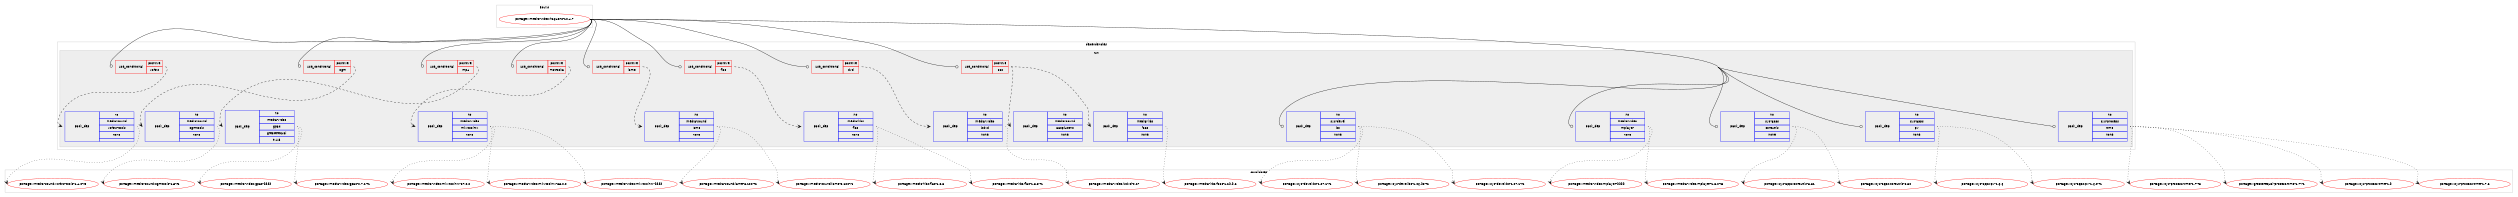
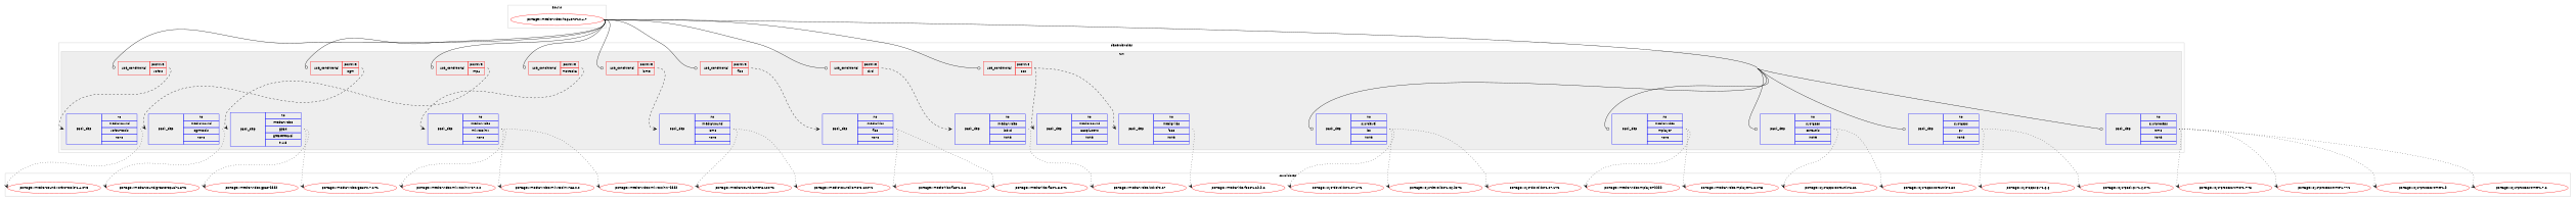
  digraph {
    compound=true
    concentrate=true
    fontname=Helvetica
    fontsize=10
    newrank=true
    rankdir=TB
    ranksep=1.5
    node [color=red fontname=Helvetica fontsize=10]
    edge [arrowhead=vee headport=w style=dotted tailport=e weight=100]
    n1 [label="portage://media-video/h264enc-10.4.7" width=4]
    n2 [color=blue label=<<TABLE BORDER="0" CELLBORDER="1" CELLSPACING="0" CELLPADDING="4" WIDTH="220"><TR><TD ROWSPAN="6" CELLPADDING="30">pack_dep</TD></TR><TR><TD WIDTH="110">no</TD></TR><TR><TD>media-libs</TD></TR><TR><TD>faac</TD></TR><TR><TD>none</TD></TR><TR><TD></TD></TR></TABLE>> shape=none]
    n3 [color=blue label=<<TABLE BORDER="0" CELLBORDER="1" CELLSPACING="0" CELLPADDING="4" WIDTH="220"><TR><TD ROWSPAN="6" CELLPADDING="30">pack_dep</TD></TR><TR><TD WIDTH="110">no</TD></TR><TR><TD>media-sound</TD></TR><TR><TD>aacplusenc</TD></TR><TR><TD>none</TD></TR><TR><TD></TD></TR></TABLE>> shape=none]
    n4 [label=<<TABLE BORDER="0" CELLBORDER="1" CELLSPACING="0" CELLPADDING="4"><TR><TD ROWSPAN="3" CELLPADDING="10">use_conditional</TD></TR><TR><TD>positive</TD></TR><TR><TD>aac</TD></TR></TABLE>> shape=none]
    n5 [color=blue label=<<TABLE BORDER="0" CELLBORDER="1" CELLSPACING="0" CELLPADDING="4" WIDTH="220"><TR><TD ROWSPAN="6" CELLPADDING="30">pack_dep</TD></TR><TR><TD WIDTH="110">no</TD></TR><TR><TD>media-video</TD></TR><TR><TD>lsdvd</TD></TR><TR><TD>none</TD></TR><TR><TD></TD></TR></TABLE>> shape=none]
    n6 [label=<<TABLE BORDER="0" CELLBORDER="1" CELLSPACING="0" CELLPADDING="4"><TR><TD ROWSPAN="3" CELLPADDING="10">use_conditional</TD></TR><TR><TD>positive</TD></TR><TR><TD>dvd</TD></TR></TABLE>> shape=none]
    n7 [color=blue label=<<TABLE BORDER="0" CELLBORDER="1" CELLSPACING="0" CELLPADDING="4" WIDTH="220"><TR><TD ROWSPAN="6" CELLPADDING="30">pack_dep</TD></TR><TR><TD WIDTH="110">no</TD></TR><TR><TD>media-libs</TD></TR><TR><TD>flac</TD></TR><TR><TD>none</TD></TR><TR><TD></TD></TR></TABLE>> shape=none]
    n8 [label=<<TABLE BORDER="0" CELLBORDER="1" CELLSPACING="0" CELLPADDING="4"><TR><TD ROWSPAN="3" CELLPADDING="10">use_conditional</TD></TR><TR><TD>positive</TD></TR><TR><TD>flac</TD></TR></TABLE>> shape=none]
    n9 [color=blue label=<<TABLE BORDER="0" CELLBORDER="1" CELLSPACING="0" CELLPADDING="4" WIDTH="220"><TR><TD ROWSPAN="6" CELLPADDING="30">pack_dep</TD></TR><TR><TD WIDTH="110">no</TD></TR><TR><TD>media-sound</TD></TR><TR><TD>lame</TD></TR><TR><TD>none</TD></TR><TR><TD></TD></TR></TABLE>> shape=none]
    n10 [label=<<TABLE BORDER="0" CELLBORDER="1" CELLSPACING="0" CELLPADDING="4"><TR><TD ROWSPAN="3" CELLPADDING="10">use_conditional</TD></TR><TR><TD>positive</TD></TR><TR><TD>lame</TD></TR></TABLE>> shape=none]
    n11 [color=blue label=<<TABLE BORDER="0" CELLBORDER="1" CELLSPACING="0" CELLPADDING="4" WIDTH="220"><TR><TD ROWSPAN="6" CELLPADDING="30">pack_dep</TD></TR><TR><TD WIDTH="110">no</TD></TR><TR><TD>media-video</TD></TR><TR><TD>mkvtoolnix</TD></TR><TR><TD>none</TD></TR><TR><TD></TD></TR></TABLE>> shape=none]
    n12 [label=<<TABLE BORDER="0" CELLBORDER="1" CELLSPACING="0" CELLPADDING="4"><TR><TD ROWSPAN="3" CELLPADDING="10">use_conditional</TD></TR><TR><TD>positive</TD></TR><TR><TD>matroska</TD></TR></TABLE>> shape=none]
    n13 [color=blue label=<<TABLE BORDER="0" CELLBORDER="1" CELLSPACING="0" CELLPADDING="4" WIDTH="220"><TR><TD ROWSPAN="6" CELLPADDING="30">pack_dep</TD></TR><TR><TD WIDTH="110">no</TD></TR><TR><TD>media-video</TD></TR><TR><TD>gpac</TD></TR><TR><TD>greaterequal</TD></TR><TR><TD>0.4.5</TD></TR></TABLE>> shape=none]
    n14 [label=<<TABLE BORDER="0" CELLBORDER="1" CELLSPACING="0" CELLPADDING="4"><TR><TD ROWSPAN="3" CELLPADDING="10">use_conditional</TD></TR><TR><TD>positive</TD></TR><TR><TD>mp4</TD></TR></TABLE>> shape=none]
    n15 [color=blue label=<<TABLE BORDER="0" CELLBORDER="1" CELLSPACING="0" CELLPADDING="4" WIDTH="220"><TR><TD ROWSPAN="6" CELLPADDING="30">pack_dep</TD></TR><TR><TD WIDTH="110">no</TD></TR><TR><TD>sys-devel</TD></TR><TR><TD>bc</TD></TR><TR><TD>none</TD></TR><TR><TD></TD></TR></TABLE>> shape=none]
    n16 [color=blue label=<<TABLE BORDER="0" CELLBORDER="1" CELLSPACING="0" CELLPADDING="4" WIDTH="220"><TR><TD ROWSPAN="6" CELLPADDING="30">pack_dep</TD></TR><TR><TD WIDTH="110">no</TD></TR><TR><TD>media-sound</TD></TR><TR><TD>ogmtools</TD></TR><TR><TD>none</TD></TR><TR><TD></TD></TR></TABLE>> shape=none]
    n17 [label=<<TABLE BORDER="0" CELLBORDER="1" CELLSPACING="0" CELLPADDING="4"><TR><TD ROWSPAN="3" CELLPADDING="10">use_conditional</TD></TR><TR><TD>positive</TD></TR><TR><TD>ogm</TD></TR></TABLE>> shape=none]
    n18 [color=blue label=<<TABLE BORDER="0" CELLBORDER="1" CELLSPACING="0" CELLPADDING="4" WIDTH="220"><TR><TD ROWSPAN="6" CELLPADDING="30">pack_dep</TD></TR><TR><TD WIDTH="110">no</TD></TR><TR><TD>media-sound</TD></TR><TR><TD>vorbis-tools</TD></TR><TR><TD>none</TD></TR><TR><TD></TD></TR></TABLE>> shape=none]
    n19 [label=<<TABLE BORDER="0" CELLBORDER="1" CELLSPACING="0" CELLPADDING="4"><TR><TD ROWSPAN="3" CELLPADDING="10">use_conditional</TD></TR><TR><TD>positive</TD></TR><TR><TD>vorbis</TD></TR></TABLE>> shape=none]
    n20 [color=blue label=<<TABLE BORDER="0" CELLBORDER="1" CELLSPACING="0" CELLPADDING="4" WIDTH="220"><TR><TD ROWSPAN="6" CELLPADDING="30">pack_dep</TD></TR><TR><TD WIDTH="110">no</TD></TR><TR><TD>media-video</TD></TR><TR><TD>mplayer</TD></TR><TR><TD>none</TD></TR><TR><TD></TD></TR></TABLE>> shape=none]
    n21 [color=blue label=<<TABLE BORDER="0" CELLBORDER="1" CELLSPACING="0" CELLPADDING="4" WIDTH="220"><TR><TD ROWSPAN="6" CELLPADDING="30">pack_dep</TD></TR><TR><TD WIDTH="110">no</TD></TR><TR><TD>sys-apps</TD></TR><TR><TD>coreutils</TD></TR><TR><TD>none</TD></TR><TR><TD></TD></TR></TABLE>> shape=none]
    n22 [color=blue label=<<TABLE BORDER="0" CELLBORDER="1" CELLSPACING="0" CELLPADDING="4" WIDTH="220"><TR><TD ROWSPAN="6" CELLPADDING="30">pack_dep</TD></TR><TR><TD WIDTH="110">no</TD></TR><TR><TD>sys-apps</TD></TR><TR><TD>pv</TD></TR><TR><TD>none</TD></TR><TR><TD></TD></TR></TABLE>> shape=none]
    n23 [color=blue label=<<TABLE BORDER="0" CELLBORDER="1" CELLSPACING="0" CELLPADDING="4" WIDTH="220"><TR><TD ROWSPAN="6" CELLPADDING="30">pack_dep</TD></TR><TR><TD WIDTH="110">no</TD></TR><TR><TD>sys-process</TD></TR><TR><TD>time</TD></TR><TR><TD>none</TD></TR><TR><TD></TD></TR></TABLE>> shape=none]
    n24 [label="portage://media-video/lsdvd-0.17" width=4]
    n25 [label="portage://media-libs/faac-1.29.9.2" width=4]
    n26 [label="portage://sys-devel/bc-1.06.95-r2" width=4]
    n27 [label="portage://sys-devel/bc-1.07.1-r1" width=4]
    n28 [label="portage://sys-devel/bc-1.07.1-r2" width=4]
    n29 [label="portage://media-libs/flac-1.3.2-r1" width=4]
    n30 [label="portage://media-libs/flac-1.3.3" width=4]
    n31 [label="portage://media-sound/lame-3.100-r1" width=4]
    n32 [label="portage://media-sound/lame-3.100-r2" width=4]
    n33 [label="portage://media-video/mkvtoolnix-35.0.0" width=4]
    n34 [label="portage://media-video/mkvtoolnix-37.0.0" width=4]
    n35 [label="portage://media-video/mkvtoolnix-9999" width=4]
    n36 [label="portage://media-video/gpac-0.7.1-r1" width=4]
    n37 [label="portage://media-video/gpac-9999" width=4]
-   n38 [label="portage://media-sound/ogmtools-1.5-r2" width=4]
+   n38 [label="portage://media-sound/greaterequal-1.5-r2" width=4]
    n39 [label="portage://media-sound/vorbis-tools-1.4.0-r5" width=4]
    n40 [label="portage://media-video/mplayer-1.3.0-r5" width=4]
    n41 [label="portage://media-video/mplayer-9999" width=4]
    n42 [label="portage://sys-apps/coreutils-8.30" width=4]
    n43 [label="portage://sys-apps/coreutils-8.31" width=4]
-   n44 [label="portage://sys-apps/pv-1.6.0-r1" width=4]
+   n44 [label="portage://sys-pack/pv-1.6.0-r1" width=4]
    n45 [label="portage://sys-apps/pv-1.6.6" width=4]
-   n46 [label="portage://greaterequal-process/time-1.7-r1" width=4]
+   n46 [label="portage://sys-process/time-1.7-r1" width=4]
    n47 [label="portage://sys-process/time-1.7-r3" width=4]
    n48 [label="portage://sys-process/time-1.7.2" width=4]
    n49 [label="portage://sys-process/time-1.9" width=4]
    subgraph cluster_1 {
      color=gray
      label=<<i>ebuild</i>>
      rank=same
      n1
    }
    subgraph cluster_2 {
      color=gray
      label=<<i>dependencies</i>>
      subgraph cluster_3 {
        color=gray
        fillcolor="#eeeeee"
        label=<<i>compile</i>>
        style=filled
      }
      subgraph cluster_4 {
        color=gray
        fillcolor="#eeeeee"
        label=<<i>compile and run</i>>
        style=filled
      }
      subgraph cluster_5 {
        color=gray
        fillcolor="#eeeeee"
        label=<<i>run</i>>
        style=filled
        subgraph sub_6 {
          color=gray
          fillcolor="#eeeeee"
          label=<<i>run</i>>
          style=filled
          n4
          subgraph sub_7 {
            color=gray
            fillcolor="#eeeeee"
            label=<<i>run</i>>
            style=filled
            n2
          }
          subgraph sub_8 {
            color=gray
            fillcolor="#eeeeee"
            label=<<i>run</i>>
            style=filled
            n3
          }
        }
        subgraph sub_9 {
          color=gray
          fillcolor="#eeeeee"
          label=<<i>run</i>>
          style=filled
          n6
          subgraph sub_10 {
            color=gray
            fillcolor="#eeeeee"
            label=<<i>run</i>>
            style=filled
            n5
          }
        }
        subgraph sub_11 {
          color=gray
          fillcolor="#eeeeee"
          label=<<i>run</i>>
          style=filled
          n8
          subgraph sub_12 {
            color=gray
            fillcolor="#eeeeee"
            label=<<i>run</i>>
            style=filled
            n7
          }
        }
        subgraph sub_13 {
          color=gray
          fillcolor="#eeeeee"
          label=<<i>run</i>>
          style=filled
          n10
          subgraph sub_14 {
            color=gray
            fillcolor="#eeeeee"
            label=<<i>run</i>>
            style=filled
            n9
          }
        }
        subgraph sub_15 {
          color=gray
          fillcolor="#eeeeee"
          label=<<i>run</i>>
          style=filled
          n12
          subgraph sub_16 {
            color=gray
            fillcolor="#eeeeee"
            label=<<i>run</i>>
            style=filled
            n11
          }
        }
        subgraph sub_17 {
          color=gray
          fillcolor="#eeeeee"
          label=<<i>run</i>>
          style=filled
          n14
          subgraph sub_18 {
            color=gray
            fillcolor="#eeeeee"
            label=<<i>run</i>>
            style=filled
            n13
          }
        }
        subgraph sub_19 {
          color=gray
          fillcolor="#eeeeee"
          label=<<i>run</i>>
          style=filled
          n15
        }
        subgraph sub_20 {
          color=gray
          fillcolor="#eeeeee"
          label=<<i>run</i>>
          style=filled
          n17
          subgraph sub_21 {
            color=gray
            fillcolor="#eeeeee"
            label=<<i>run</i>>
            style=filled
            n16
          }
        }
        subgraph sub_22 {
          color=gray
          fillcolor="#eeeeee"
          label=<<i>run</i>>
          style=filled
          n19
          subgraph sub_23 {
            color=gray
            fillcolor="#eeeeee"
            label=<<i>run</i>>
            style=filled
            n18
          }
        }
        subgraph sub_24 {
          color=gray
          fillcolor="#eeeeee"
          label=<<i>run</i>>
          style=filled
          n20
        }
        subgraph sub_25 {
          color=gray
          fillcolor="#eeeeee"
          label=<<i>run</i>>
          style=filled
          n21
        }
        subgraph sub_26 {
          color=gray
          fillcolor="#eeeeee"
          label=<<i>run</i>>
          style=filled
          n22
        }
        subgraph sub_27 {
          color=gray
          fillcolor="#eeeeee"
          label=<<i>run</i>>
          style=filled
          n23
        }
      }
    }
    subgraph cluster_28 {
      color=gray
      label=<<i>candidates</i>>
      rank=same
      subgraph sub_29 {
        color=black
        label=<<i>candidates</i>>
        nodesep=1
        rank=same
        n24
      }
      subgraph sub_30 {
        color=black
        label=<<i>candidates</i>>
        nodesep=1
        rank=same
        n25
      }
      subgraph sub_31 {
        color=black
        label=<<i>candidates</i>>
        nodesep=1
        rank=same
      }
      subgraph sub_32 {
        color=black
        label=<<i>candidates</i>>
        nodesep=1
        rank=same
        n26
        n27
        n28
      }
      subgraph sub_33 {
        color=black
        label=<<i>candidates</i>>
        nodesep=1
        rank=same
        n29
        n30
      }
      subgraph sub_34 {
        color=black
        label=<<i>candidates</i>>
        nodesep=1
        rank=same
        n31
        n32
      }
      subgraph sub_35 {
        color=black
        label=<<i>candidates</i>>
        nodesep=1
        rank=same
        n33
        n34
        n35
      }
      subgraph sub_36 {
        color=black
        label=<<i>candidates</i>>
        nodesep=1
        rank=same
        n36
        n37
      }
      subgraph sub_37 {
        color=black
        label=<<i>candidates</i>>
        nodesep=1
        rank=same
        n38
      }
      subgraph sub_38 {
        color=black
        label=<<i>candidates</i>>
        nodesep=1
        rank=same
        n39
      }
      subgraph sub_39 {
        color=black
        label=<<i>candidates</i>>
        nodesep=1
        rank=same
        n40
        n41
      }
      subgraph sub_40 {
        color=black
        label=<<i>candidates</i>>
        nodesep=1
        rank=same
        n42
        n43
      }
      subgraph sub_41 {
        color=black
        label=<<i>candidates</i>>
        nodesep=1
        rank=same
        n44
        n45
      }
      subgraph sub_42 {
        color=black
        label=<<i>candidates</i>>
        nodesep=1
        rank=same
        n46
        n47
        n48
        n49
      }
    }
    n1 -> n4 [arrowhead=odot style=solid weight=20]
    n1 -> n6 [arrowhead=odot style=solid weight=20]
    n1 -> n8 [arrowhead=odot style=solid weight=20]
    n1 -> n10 [arrowhead=odot style=solid weight=20]
    n1 -> n12 [arrowhead=odot style=solid weight=20]
    n1 -> n14 [arrowhead=odot style=solid weight=20]
    n1 -> n15 [arrowhead=odot style=solid weight=20]
    n1 -> n17 [arrowhead=odot style=solid weight=20]
    n1 -> n19 [arrowhead=odot style=solid weight=20]
    n1 -> n20 [arrowhead=odot style=solid weight=20]
    n1 -> n21 [arrowhead=odot style=solid weight=20]
    n1 -> n22 [arrowhead=odot style=solid weight=20]
    n1 -> n23 [arrowhead=odot style=solid weight=20]
    n2 -> n25
    n4 -> n2 [style=dashed weight=20]
    n4 -> n3 [style=dashed weight=20]
    n5 -> n24
    n6 -> n5 [style=dashed weight=20]
    n7 -> n29
    n7 -> n30
    n8 -> n7 [style=dashed weight=20]
    n9 -> n31
    n9 -> n32
    n10 -> n9 [style=dashed weight=20]
    n11 -> n33
    n11 -> n34
    n11 -> n35
    n12 -> n11 [style=dashed weight=20]
    n13 -> n36
    n13 -> n37
    n14 -> n13 [style=dashed weight=20]
    n15 -> n26
    n15 -> n27
    n15 -> n28
    n16 -> n38
    n17 -> n16 [style=dashed weight=20]
    n18 -> n39
    n19 -> n18 [style=dashed weight=20]
    n20 -> n40
    n20 -> n41
    n21 -> n42
    n21 -> n43
    n22 -> n44
    n22 -> n45
    n23 -> n46
    n23 -> n47
    n23 -> n48
    n23 -> n49
  }
